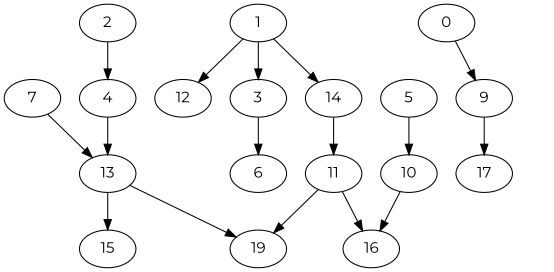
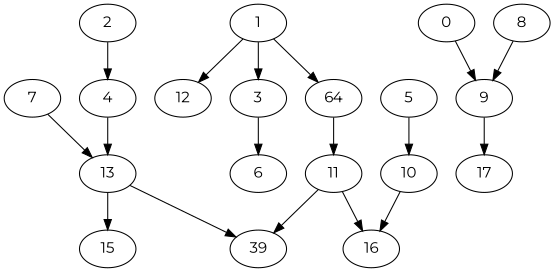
  digraph {
    fontname=Montserrat
    node [fontname=Montserrat]
    edge [Label=1 fontname=Montserrat]
    1
    3
    12
-   14
+   14 [label=64]
    6
    11
    0
    9
    17
    13
    15
-   19
+   19 [label=39]
    16
    10
+   8
    7
    5
    4
    2
    1 -> 3 [Label=3]
    1 -> 12 [Label=2]
    1 -> 14
    3 -> 6 [Label=2]
    14 -> 11
    11 -> 19
    11 -> 16
    0 -> 9
    9 -> 17
    13 -> 15
    13 -> 19
    10 -> 16
+   8 -> 9
    7 -> 13
    5 -> 10
    4 -> 13
    2 -> 4
  }
